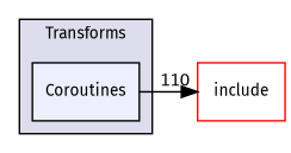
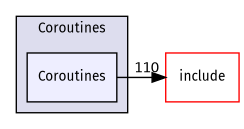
  digraph {
    compound=true
    rankdir=LR
    fontname="Fira Sans"
    node [fontname="Fira Sans" fontsize=10 shape=box]
    n1 [fillcolor="#eeeeff" label=Coroutines pencolor=black style=filled]
    n2 [color=red label=include]
    subgraph cluster_1 {
      bgcolor="#ddddee"
      fontsize=10
-     label=Transforms
+     label=Coroutines
      pencolor=black
      n1
    }
    n1 -> n2 [headlabel=110 labeldistance=1.5 labelfontname=Helvetica labelfontsize=10 fontname="Fira Sans"]
  }
